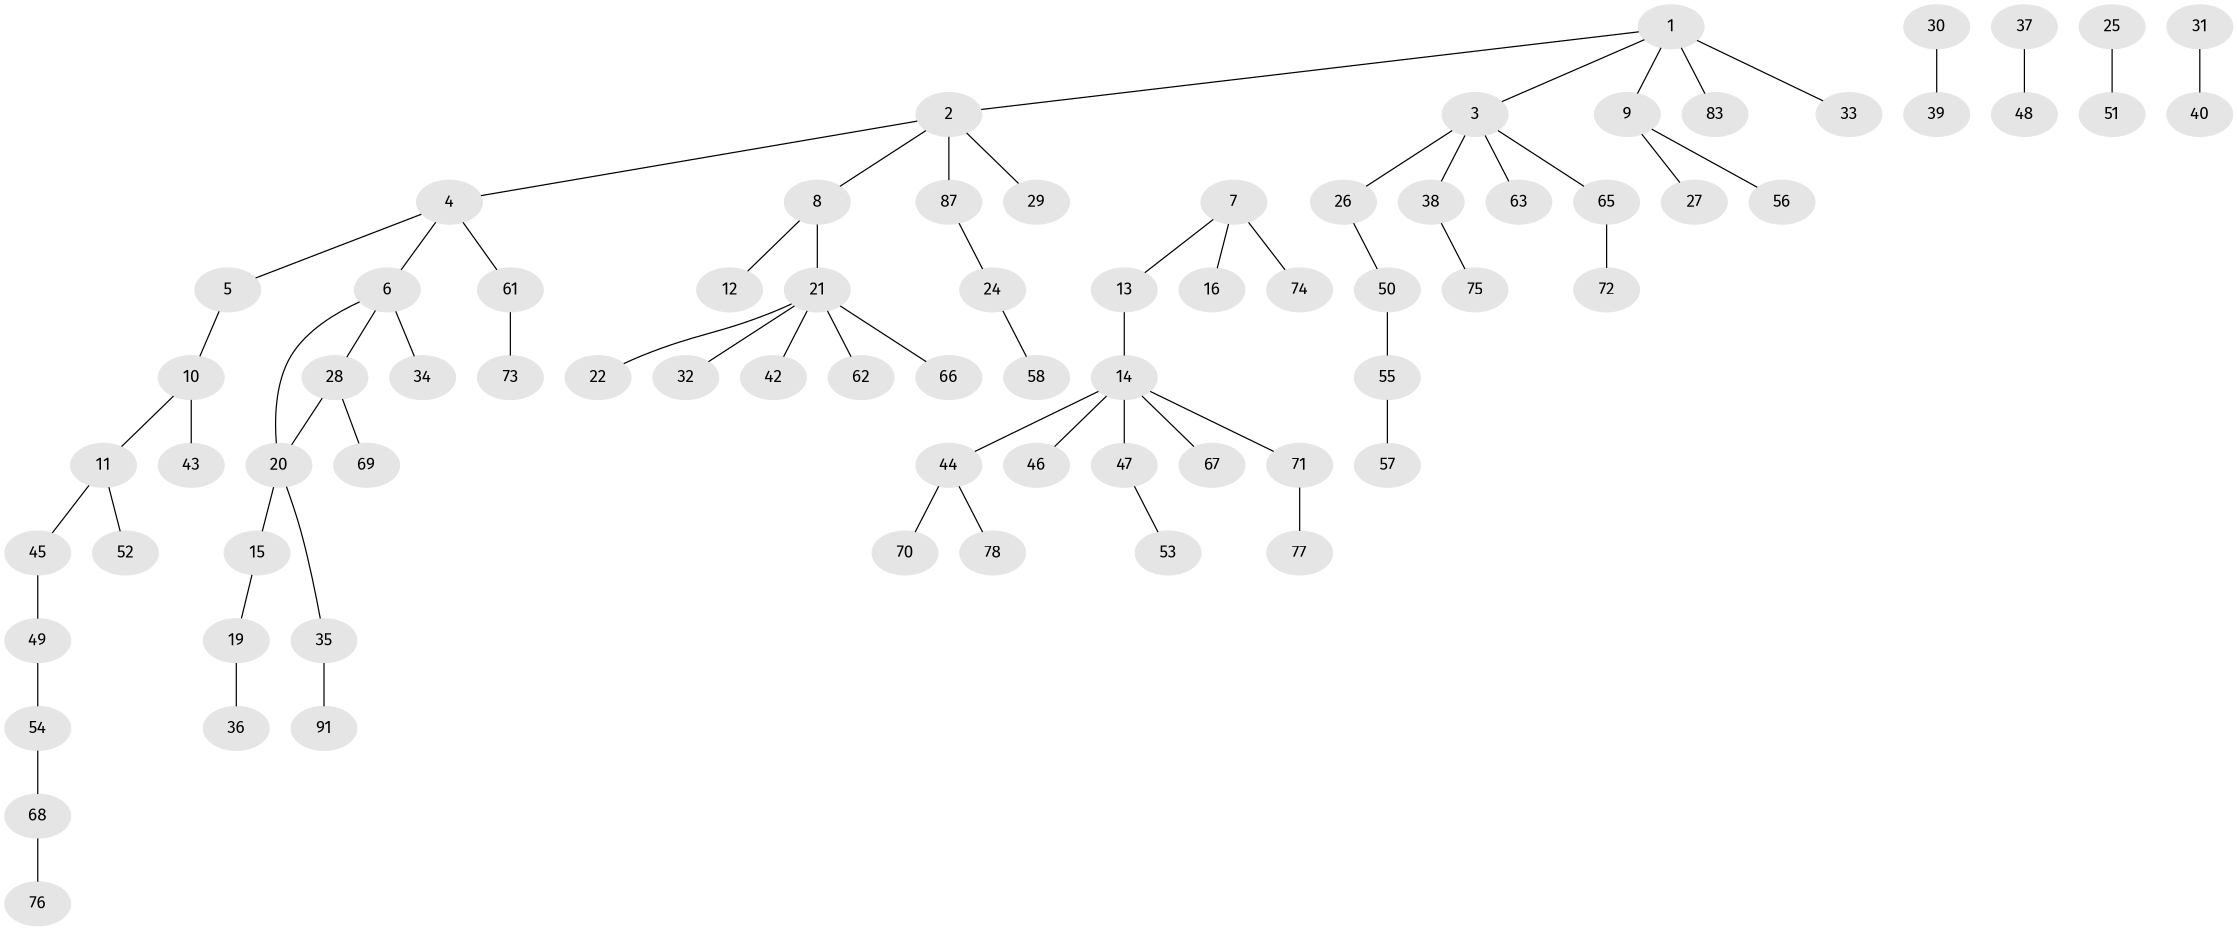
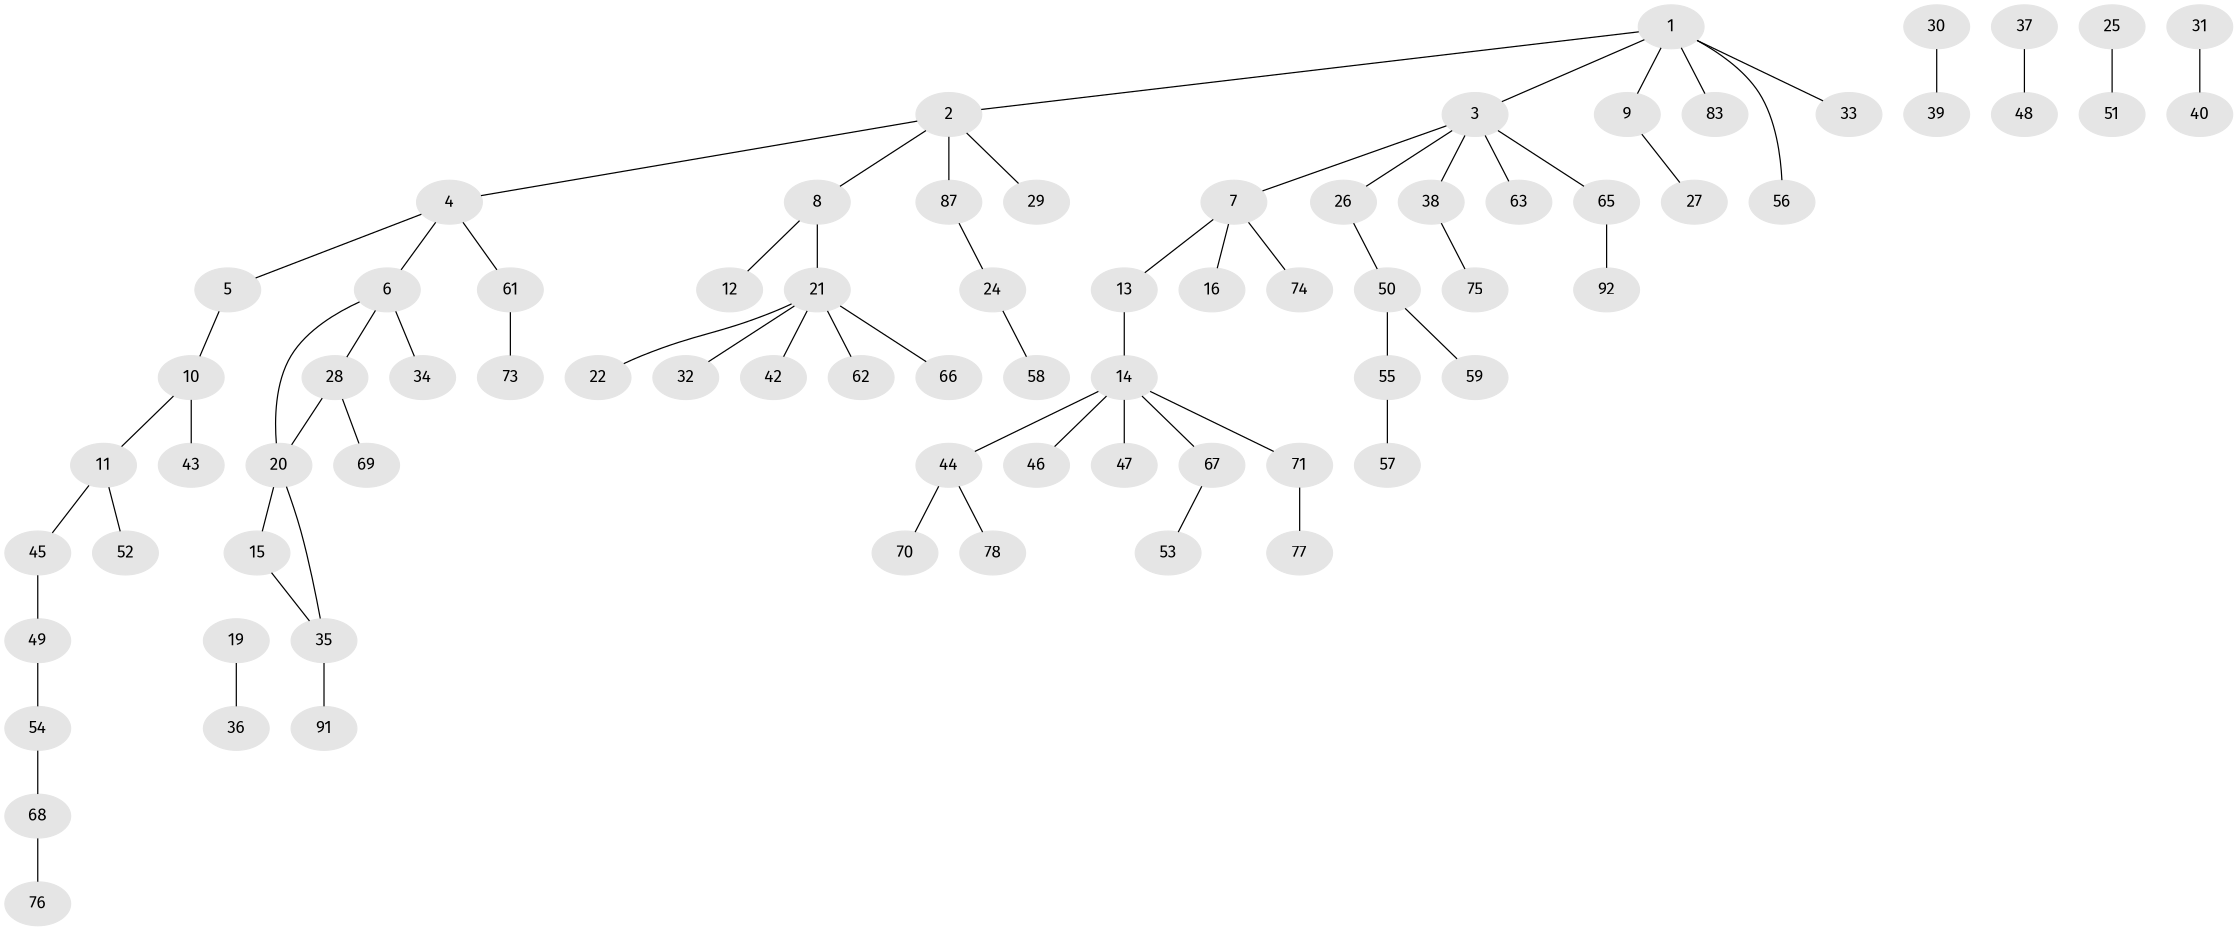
  graph {
    fontname="Fira Sans"
    node [color=gray90 fontname="Fira Sans" style=filled]
    edge [fontname="Fira Sans"]
    1
    2
    3
    9
    n5 [label=83]
    56
    33
    4
    8
    n10 [label=87]
    29
    7
    26
    38
    63
    65
    27
    5
    6
    61
    12
    21
    24
    13
    16
    74
    50
    75
-   72
+   72 [label=92]
    10
    20
    28
    34
    73
    11
    43
    15
    19
    35
    69
    14
    22
    32
    42
    62
    66
    45
    52
    49
    30
    39
    44
    46
    47
    67
    71
    70
    78
    53
    77
    36
    37
    48
    58
    25
    51
    n67 [label=91]
    55
+   59
    57
    31
    40
    54
    68
    76
    1 -- 2
    1 -- 3
    1 -- 9
    1 -- n5
-   9 -- 56
+   1 -- 56
    1 -- 33
    2 -- 4
    2 -- 8
    2 -- n10
    2 -- 29
+   3 -- 7
    3 -- 26
    3 -- 38
    3 -- 63
    3 -- 65
    9 -- 27
    4 -- 5
    4 -- 6
    4 -- 61
    8 -- 12
    8 -- 21
    n10 -- 24
    7 -- 13
    7 -- 16
    7 -- 74
    26 -- 50
    38 -- 75
    65 -- 72
    5 -- 10
    6 -- 20
    6 -- 28
    6 -- 34
    61 -- 73
    21 -- 22
    21 -- 32
    21 -- 42
    21 -- 62
    21 -- 66
    24 -- 58
    13 -- 14
    50 -- 55
+   50 -- 59
    10 -- 11
    10 -- 43
    20 -- 15
    20 -- 35
    28 -- 20
    28 -- 69
    11 -- 45
    11 -- 52
-   15 -- 19
+   15 -- 35
    19 -- 36
    35 -- n67
    14 -- 44
    14 -- 46
    14 -- 47
    14 -- 67
    14 -- 71
    45 -- 49
    49 -- 54
    30 -- 39
    44 -- 70
    44 -- 78
-   47 -- 53
+   67 -- 53
    71 -- 77
    37 -- 48
    25 -- 51
    55 -- 57
    31 -- 40
    54 -- 68
    68 -- 76
  }
